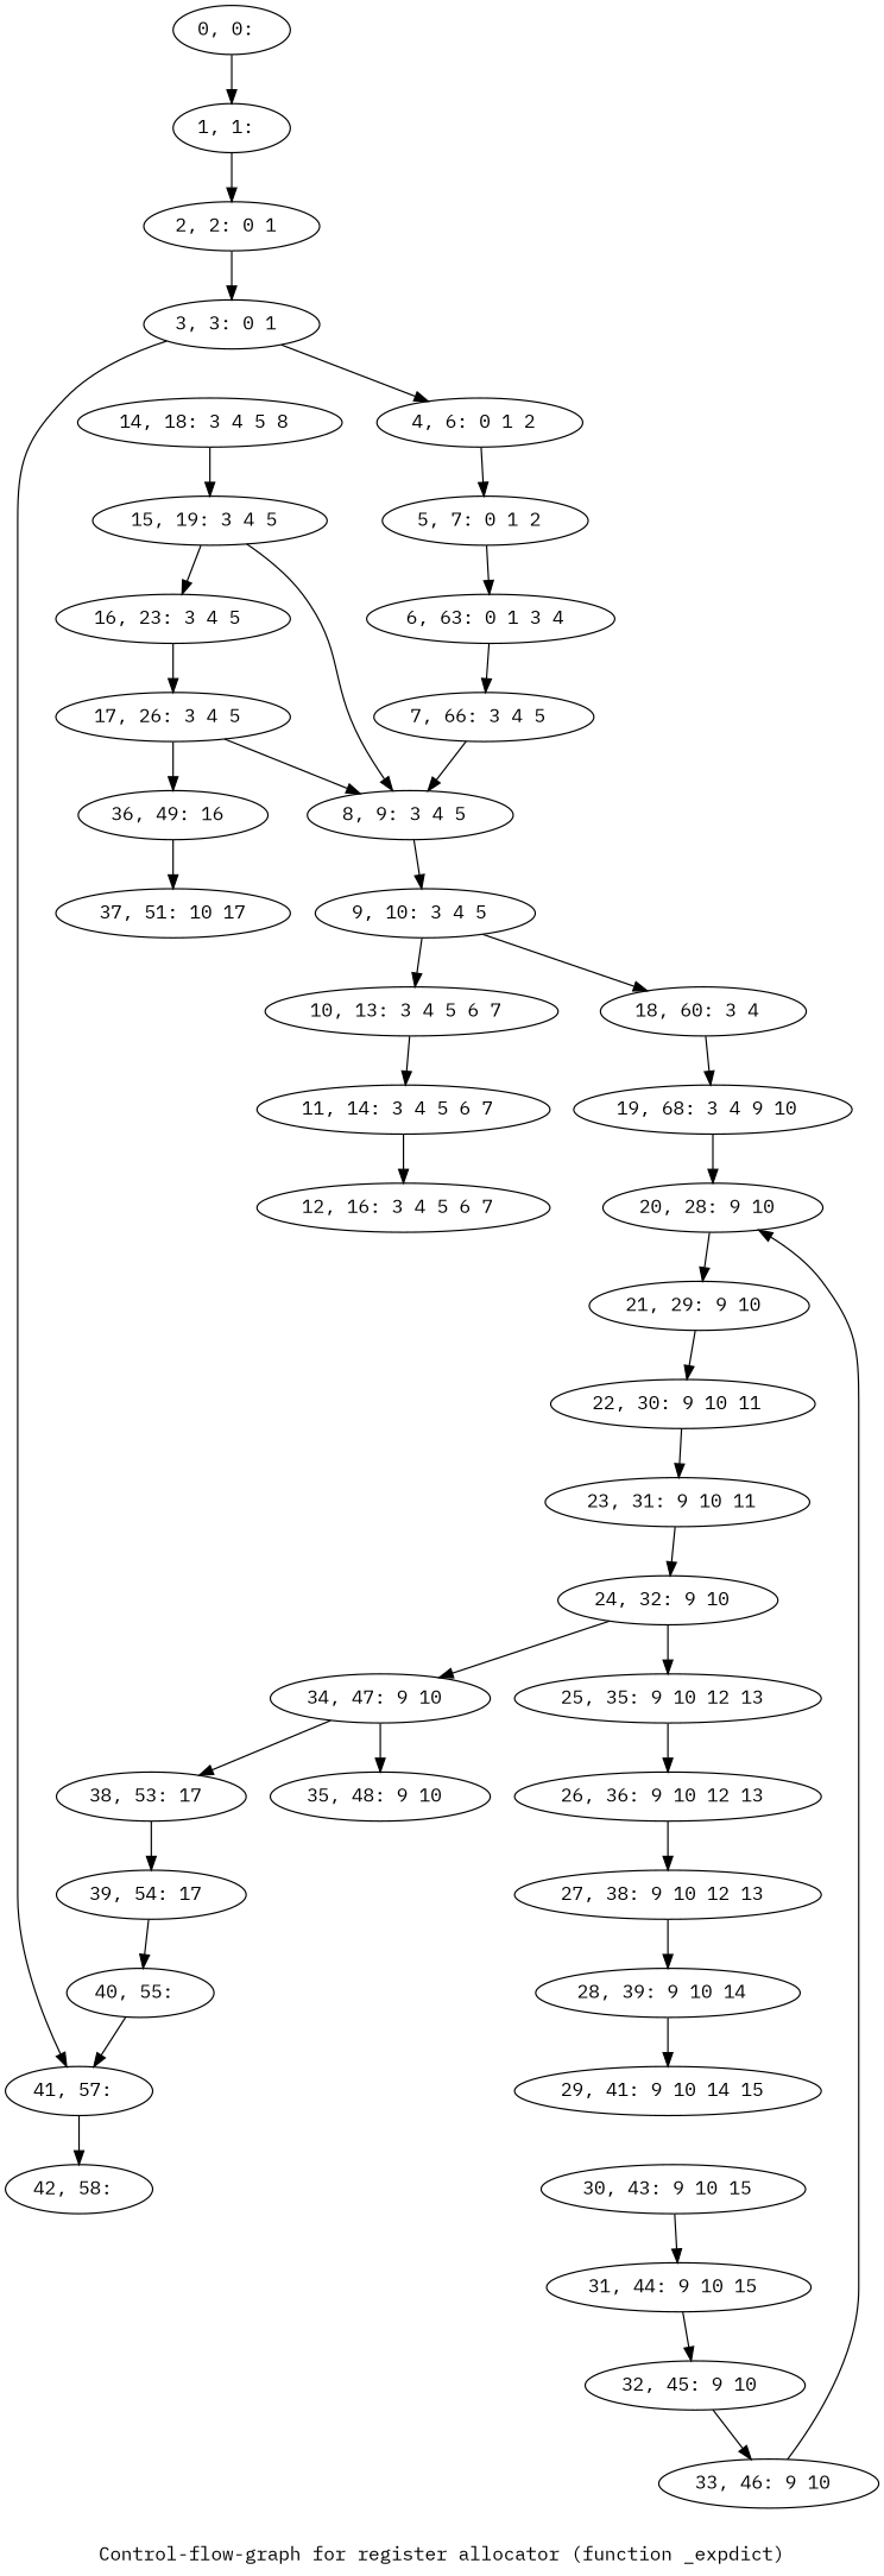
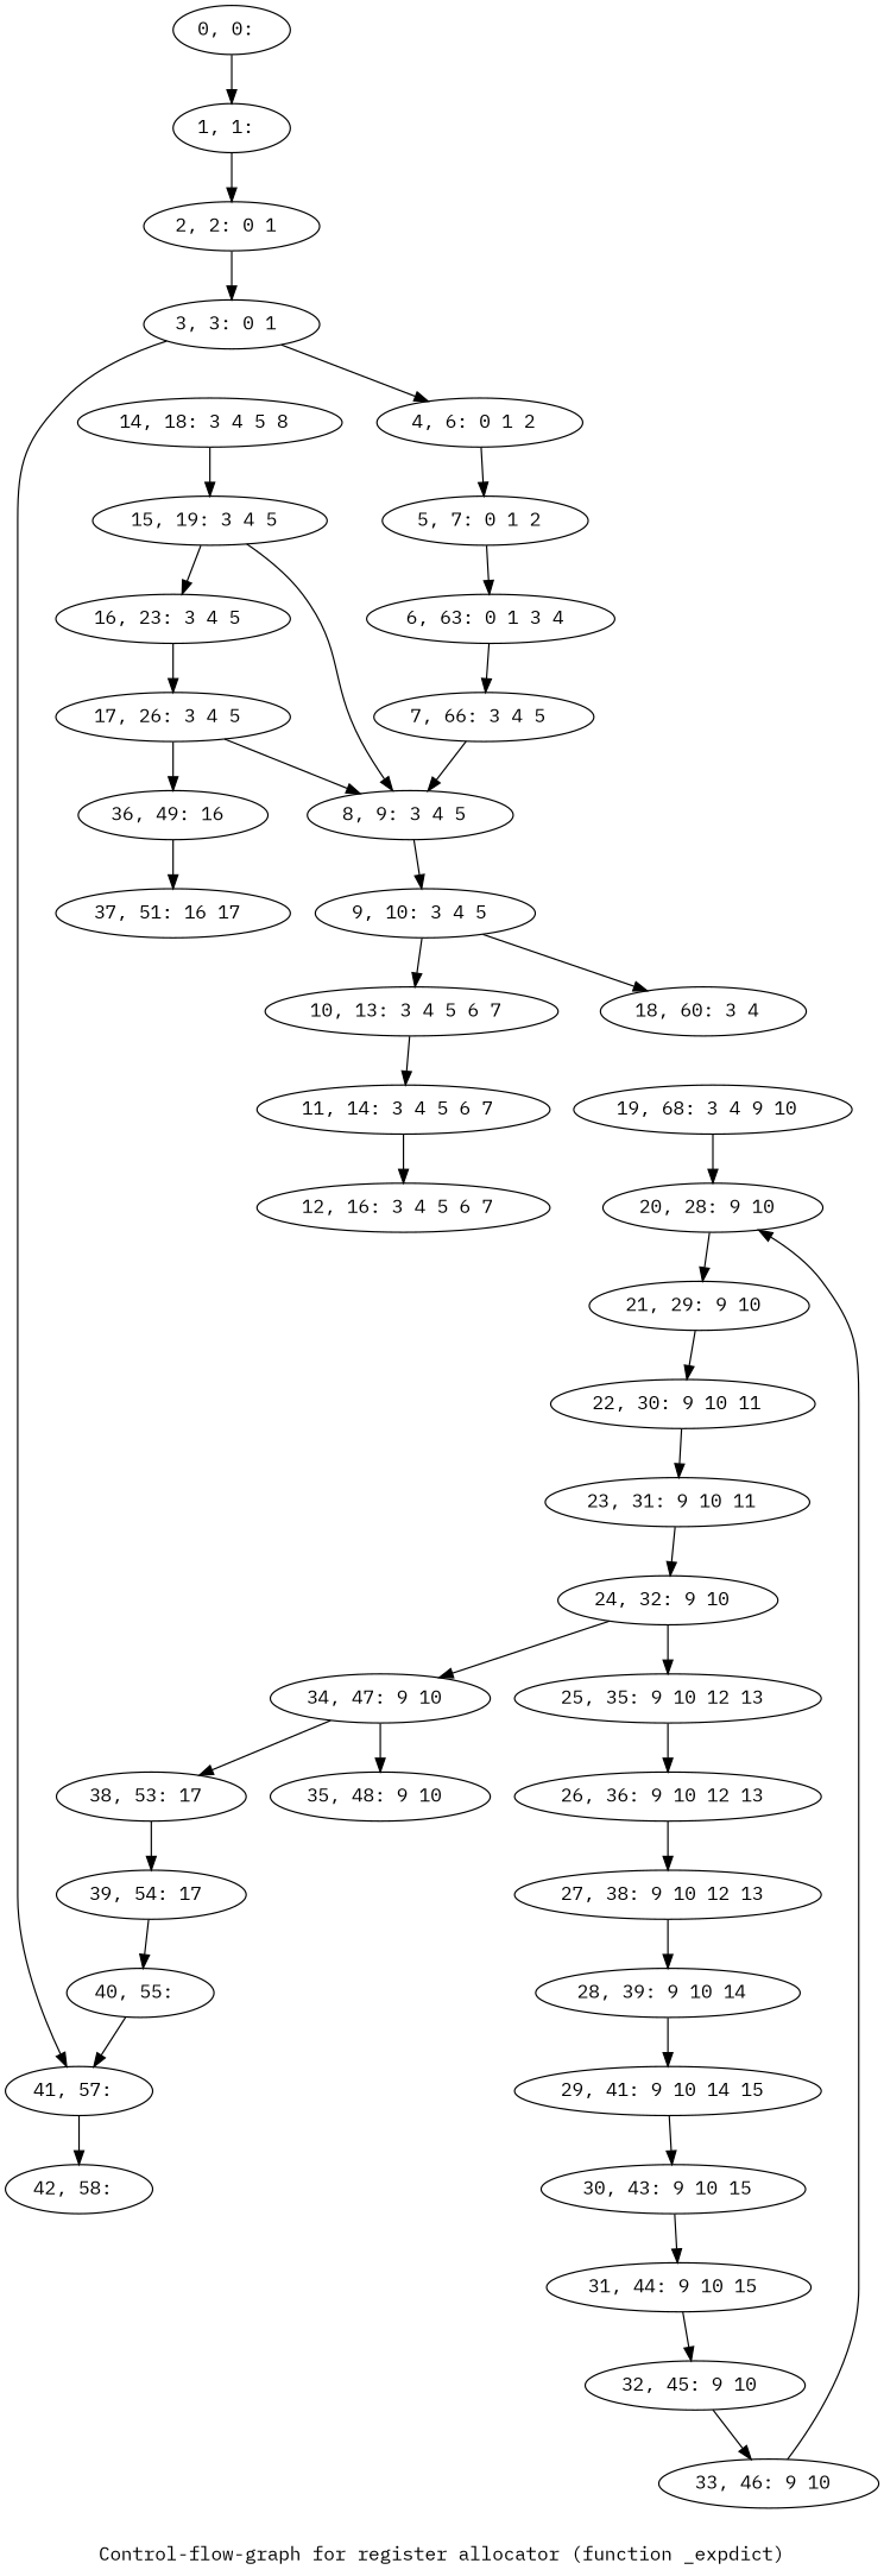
  digraph {
    fontname="IBM Plex Mono"
    label="Control-flow-graph for register allocator (function _expdict)"
    node [fontname="IBM Plex Mono"]
    edge [fontname="IBM Plex Mono"]
    n1 [label="0, 0: "]
    n2 [label="1, 1: "]
    n3 [label="2, 2: 0 1 "]
    n4 [label="3, 3: 0 1 "]
    n5 [label="4, 6: 0 1 2 "]
    n6 [label="41, 57: "]
    n7 [label="5, 7: 0 1 2 "]
    n8 [label="42, 58: "]
    n9 [label="6, 63: 0 1 3 4 "]
    n10 [label="7, 66: 3 4 5 "]
    n11 [label="8, 9: 3 4 5 "]
    n12 [label="9, 10: 3 4 5 "]
    n13 [label="10, 13: 3 4 5 6 7 "]
    n14 [label="18, 60: 3 4 "]
    n15 [label="11, 14: 3 4 5 6 7 "]
    n16 [label="19, 68: 3 4 9 10 "]
    n17 [label="12, 16: 3 4 5 6 7 "]
    n18 [label="14, 18: 3 4 5 8 "]
    n19 [label="15, 19: 3 4 5 "]
    n20 [label="16, 23: 3 4 5 "]
    n21 [label="17, 26: 3 4 5 "]
    n22 [label="36, 49: 16 "]
    n23 [label="20, 28: 9 10 "]
    n24 [label="21, 29: 9 10 "]
    n25 [label="22, 30: 9 10 11 "]
    n26 [label="23, 31: 9 10 11 "]
    n27 [label="24, 32: 9 10 "]
    n28 [label="25, 35: 9 10 12 13 "]
    n29 [label="34, 47: 9 10 "]
    n30 [label="26, 36: 9 10 12 13 "]
    n31 [label="35, 48: 9 10 "]
    n32 [label="38, 53: 17 "]
    n33 [label="27, 38: 9 10 12 13 "]
    n34 [label="28, 39: 9 10 14 "]
    n35 [label="29, 41: 9 10 14 15 "]
    n36 [label="30, 43: 9 10 15 "]
    n37 [label="31, 44: 9 10 15 "]
    n38 [label="32, 45: 9 10 "]
    n39 [label="33, 46: 9 10 "]
-   n40 [label="37, 51: 10 17"]
+   n40 [label="37, 51: 16 17 "]
    n41 [label="39, 54: 17 "]
    n42 [label="40, 55: "]
    n1 -> n2
    n2 -> n3
    n3 -> n4
    n4 -> n5
    n4 -> n6
    n5 -> n7
    n6 -> n8
    n7 -> n9
    n9 -> n10
    n10 -> n11
    n11 -> n12
    n12 -> n13
    n12 -> n14
    n13 -> n15
-   n14 -> n16
    n15 -> n17
    n16 -> n23
    n18 -> n19
    n19 -> n11
    n19 -> n20
    n20 -> n21
    n21 -> n11
    n21 -> n22
    n22 -> n40
    n23 -> n24
    n24 -> n25
    n25 -> n26
    n26 -> n27
    n27 -> n28
    n27 -> n29
    n28 -> n30
    n29 -> n31
    n29 -> n32
    n30 -> n33
    n32 -> n41
    n33 -> n34
    n34 -> n35
+   n35 -> n36
    n36 -> n37
    n37 -> n38
    n38 -> n39
    n39 -> n23
    n41 -> n42
    n42 -> n6
  }
